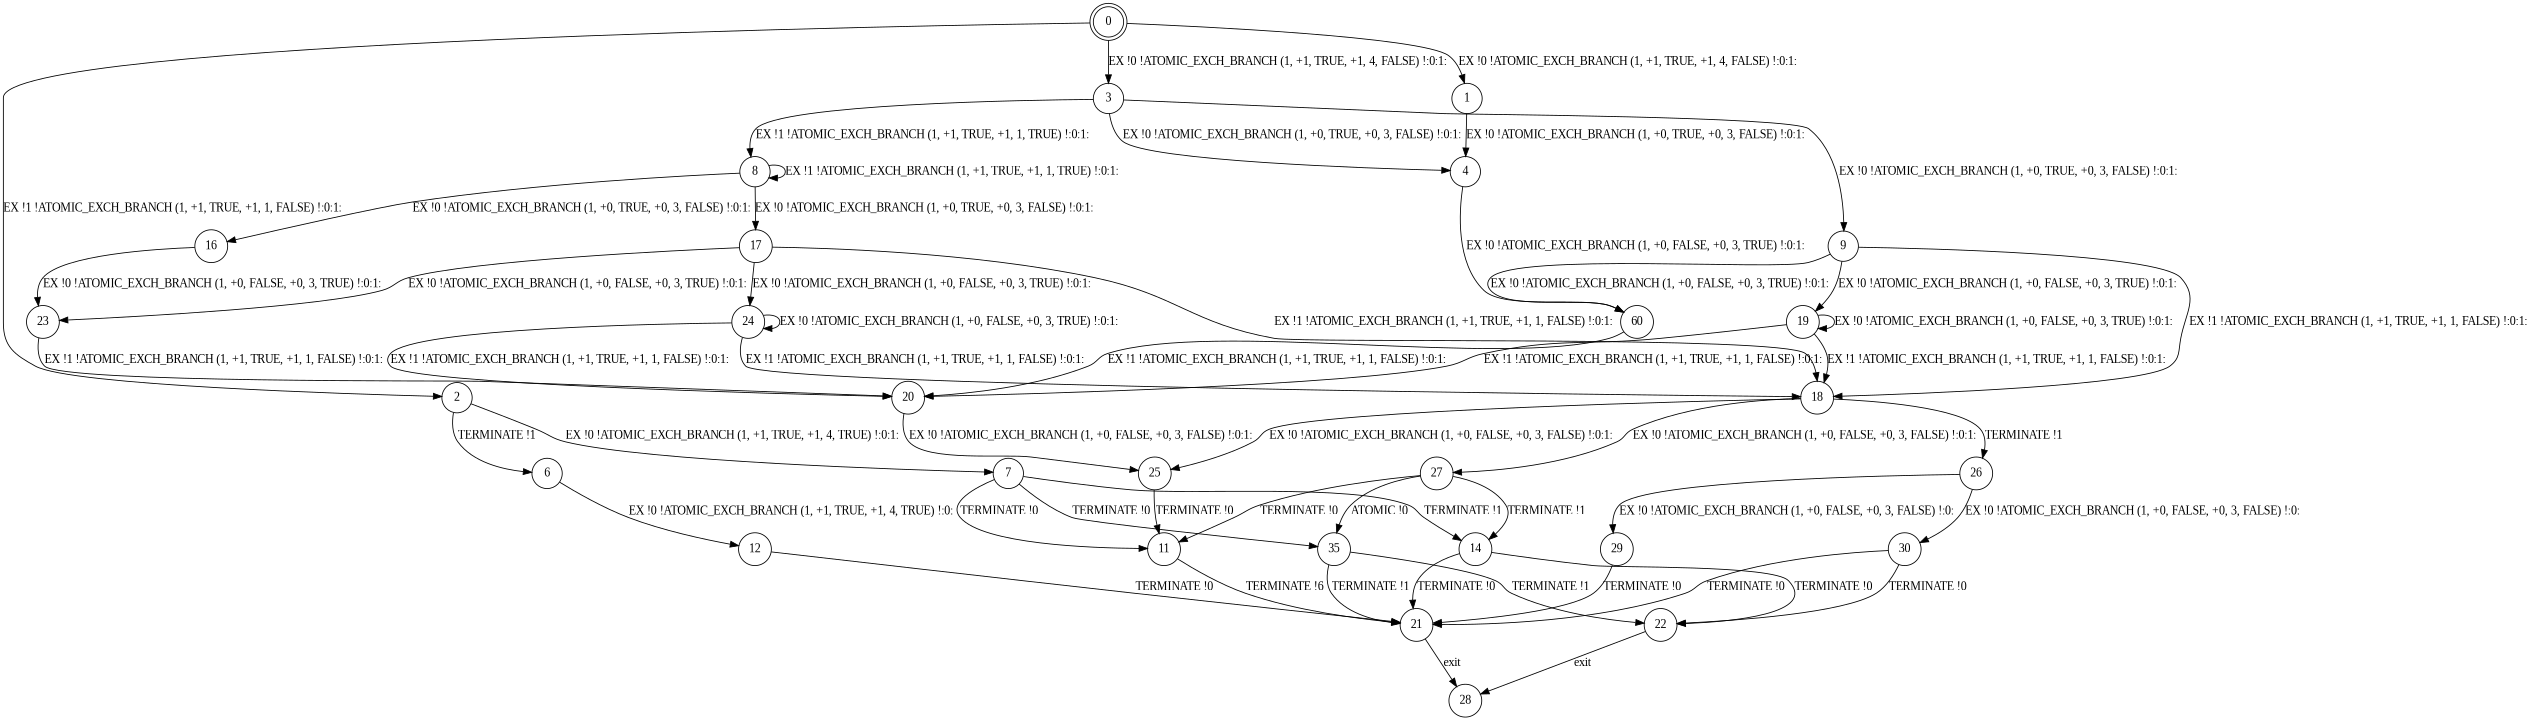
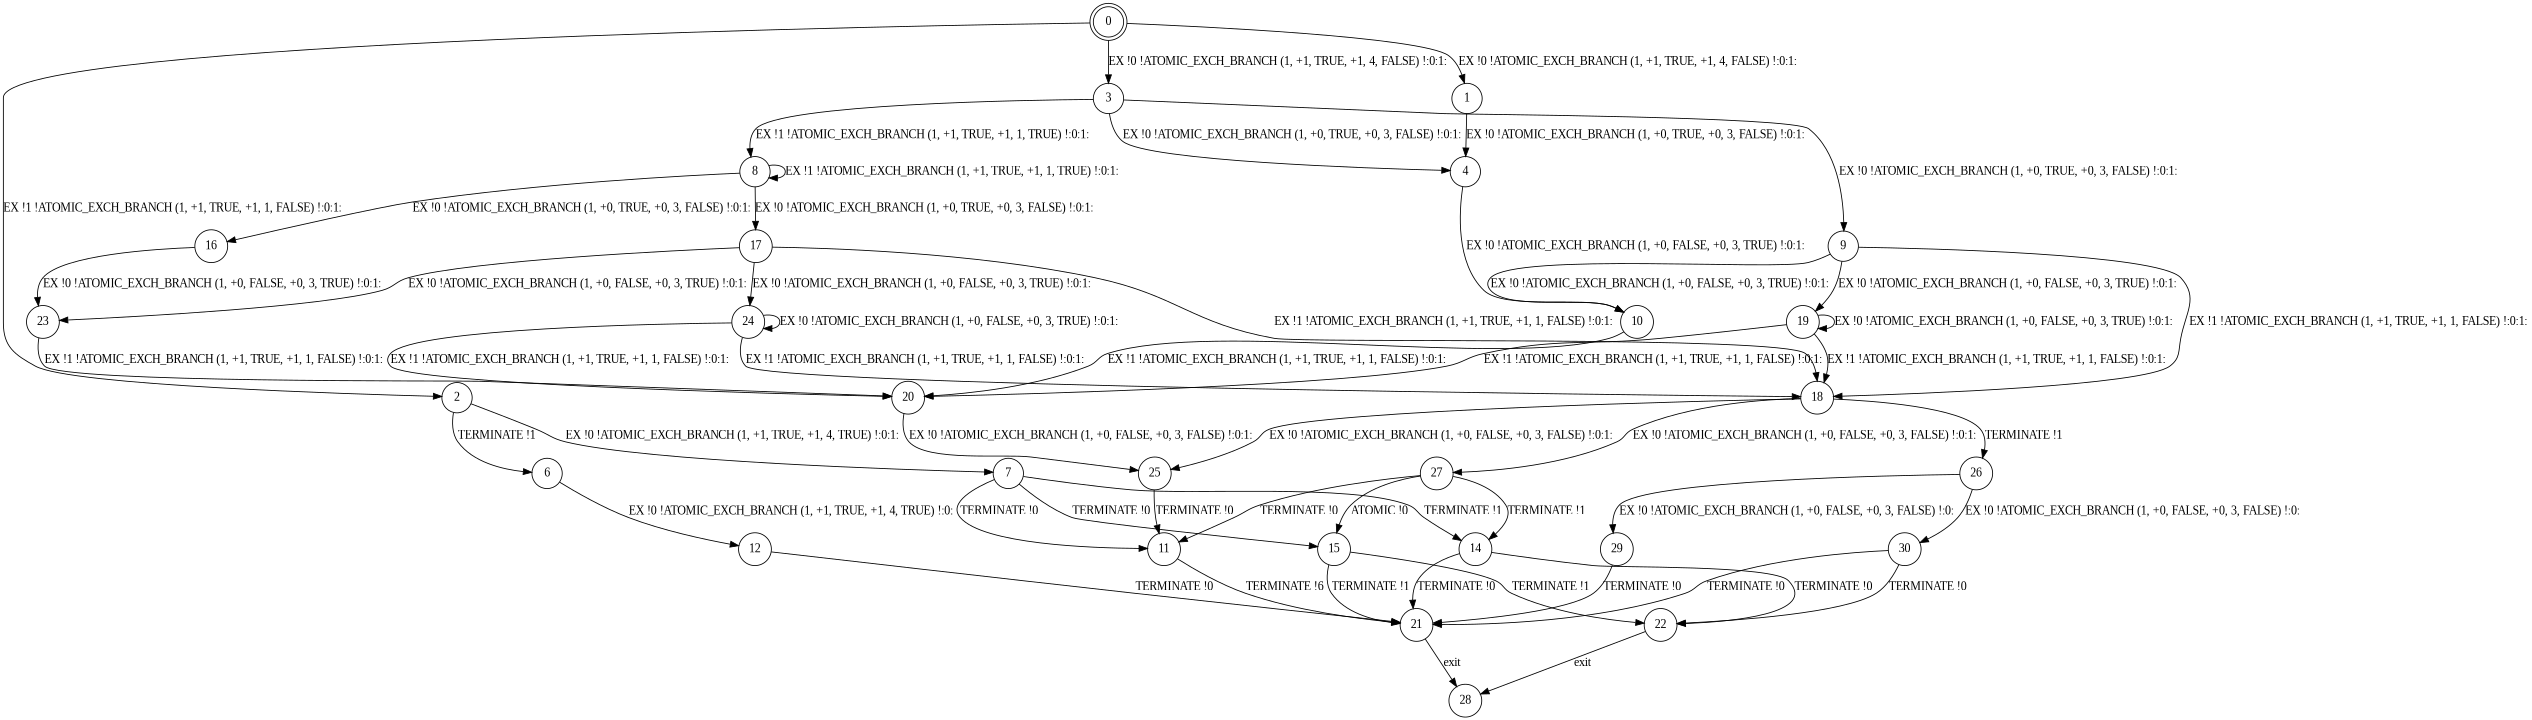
  digraph {
    fontname="Liberation Serif"
    node [fontname="Liberation Serif" shape=circle]
    edge [fontname="Liberation Serif"]
    0 [peripheries=2]
    1
    2
    3
    4
    6
    7
    8
    9
-   10 [label=60]
+   10
    12
    11
    14
-   15 [label=35]
+   15
    16
    17
    18
    19
    20
    21
    22
    23
    24
    25
    26
    27
    28
    29
    30
    0 -> 1 [label="EX !0 !ATOMIC_EXCH_BRANCH (1, +1, TRUE, +1, 4, FALSE) !:0:1:"]
    0 -> 2 [label="EX !1 !ATOMIC_EXCH_BRANCH (1, +1, TRUE, +1, 1, FALSE) !:0:1:"]
    0 -> 3 [label="EX !0 !ATOMIC_EXCH_BRANCH (1, +1, TRUE, +1, 4, FALSE) !:0:1:"]
    1 -> 4 [label="EX !0 !ATOMIC_EXCH_BRANCH (1, +0, TRUE, +0, 3, FALSE) !:0:1:"]
    2 -> 6 [label="TERMINATE !1"]
    2 -> 7 [label="EX !0 !ATOMIC_EXCH_BRANCH (1, +1, TRUE, +1, 4, TRUE) !:0:1:"]
    3 -> 4 [label="EX !0 !ATOMIC_EXCH_BRANCH (1, +0, TRUE, +0, 3, FALSE) !:0:1:"]
    3 -> 8 [label="EX !1 !ATOMIC_EXCH_BRANCH (1, +1, TRUE, +1, 1, TRUE) !:0:1:"]
    3 -> 9 [label="EX !0 !ATOMIC_EXCH_BRANCH (1, +0, TRUE, +0, 3, FALSE) !:0:1:"]
    4 -> 10 [label="EX !0 !ATOMIC_EXCH_BRANCH (1, +0, FALSE, +0, 3, TRUE) !:0:1:"]
    6 -> 12 [label="EX !0 !ATOMIC_EXCH_BRANCH (1, +1, TRUE, +1, 4, TRUE) !:0:"]
    7 -> 11 [label="TERMINATE !0"]
    7 -> 14 [label="TERMINATE !1"]
    7 -> 15 [label="TERMINATE !0"]
    8 -> 8 [label="EX !1 !ATOMIC_EXCH_BRANCH (1, +1, TRUE, +1, 1, TRUE) !:0:1:"]
    8 -> 16 [label="EX !0 !ATOMIC_EXCH_BRANCH (1, +0, TRUE, +0, 3, FALSE) !:0:1:"]
    8 -> 17 [label="EX !0 !ATOMIC_EXCH_BRANCH (1, +0, TRUE, +0, 3, FALSE) !:0:1:"]
    9 -> 10 [label="EX !0 !ATOMIC_EXCH_BRANCH (1, +0, FALSE, +0, 3, TRUE) !:0:1:"]
    9 -> 18 [label="EX !1 !ATOMIC_EXCH_BRANCH (1, +1, TRUE, +1, 1, FALSE) !:0:1:"]
    9 -> 19 [label="EX !0 !ATOMIC_EXCH_BRANCH (1, +0, FALSE, +0, 3, TRUE) !:0:1:"]
    10 -> 20 [label="EX !1 !ATOMIC_EXCH_BRANCH (1, +1, TRUE, +1, 1, FALSE) !:0:1:"]
    12 -> 21 [label="TERMINATE !0"]
    11 -> 21 [label="TERMINATE !6"]
    14 -> 21 [label="TERMINATE !0"]
    14 -> 22 [label="TERMINATE !0"]
    15 -> 21 [label="TERMINATE !1"]
    15 -> 22 [label="TERMINATE !1"]
    16 -> 23 [label="EX !0 !ATOMIC_EXCH_BRANCH (1, +0, FALSE, +0, 3, TRUE) !:0:1:"]
    17 -> 18 [label="EX !1 !ATOMIC_EXCH_BRANCH (1, +1, TRUE, +1, 1, FALSE) !:0:1:"]
    17 -> 23 [label="EX !0 !ATOMIC_EXCH_BRANCH (1, +0, FALSE, +0, 3, TRUE) !:0:1:"]
    17 -> 24 [label="EX !0 !ATOMIC_EXCH_BRANCH (1, +0, FALSE, +0, 3, TRUE) !:0:1:"]
    18 -> 25 [label="EX !0 !ATOMIC_EXCH_BRANCH (1, +0, FALSE, +0, 3, FALSE) !:0:1:"]
    18 -> 26 [label="TERMINATE !1"]
    18 -> 27 [label="EX !0 !ATOMIC_EXCH_BRANCH (1, +0, FALSE, +0, 3, FALSE) !:0:1:"]
    19 -> 18 [label="EX !1 !ATOMIC_EXCH_BRANCH (1, +1, TRUE, +1, 1, FALSE) !:0:1:"]
    19 -> 19 [label="EX !0 !ATOMIC_EXCH_BRANCH (1, +0, FALSE, +0, 3, TRUE) !:0:1:"]
    19 -> 20 [label="EX !1 !ATOMIC_EXCH_BRANCH (1, +1, TRUE, +1, 1, FALSE) !:0:1:"]
    20 -> 25 [label="EX !0 !ATOMIC_EXCH_BRANCH (1, +0, FALSE, +0, 3, FALSE) !:0:1:"]
    21 -> 28 [label=exit]
    22 -> 28 [label=exit]
    23 -> 20 [label="EX !1 !ATOMIC_EXCH_BRANCH (1, +1, TRUE, +1, 1, FALSE) !:0:1:"]
    24 -> 18 [label="EX !1 !ATOMIC_EXCH_BRANCH (1, +1, TRUE, +1, 1, FALSE) !:0:1:"]
    24 -> 20 [label="EX !1 !ATOMIC_EXCH_BRANCH (1, +1, TRUE, +1, 1, FALSE) !:0:1:"]
    24 -> 24 [label="EX !0 !ATOMIC_EXCH_BRANCH (1, +0, FALSE, +0, 3, TRUE) !:0:1:"]
    25 -> 11 [label="TERMINATE !0"]
    26 -> 29 [label="EX !0 !ATOMIC_EXCH_BRANCH (1, +0, FALSE, +0, 3, FALSE) !:0:"]
    26 -> 30 [label="EX !0 !ATOMIC_EXCH_BRANCH (1, +0, FALSE, +0, 3, FALSE) !:0:"]
    27 -> 11 [label="TERMINATE !0"]
    27 -> 14 [label="TERMINATE !1"]
    27 -> 15 [label="ATOMIC !0"]
    29 -> 21 [label="TERMINATE !0"]
    30 -> 21 [label="TERMINATE !0"]
    30 -> 22 [label="TERMINATE !0"]
  }
